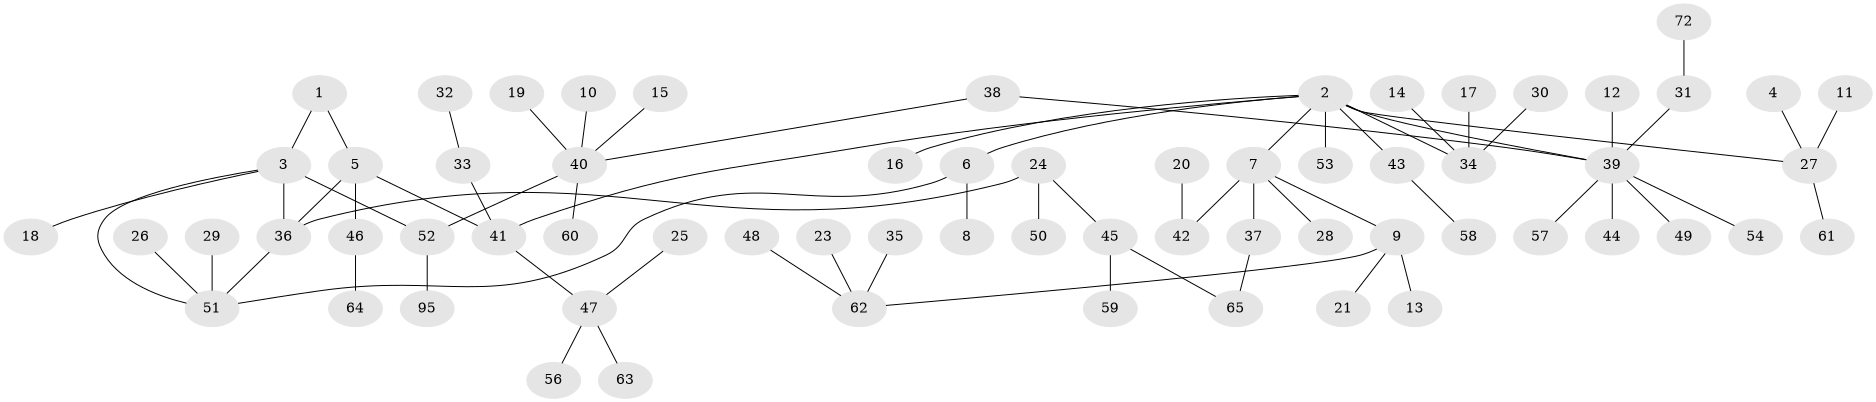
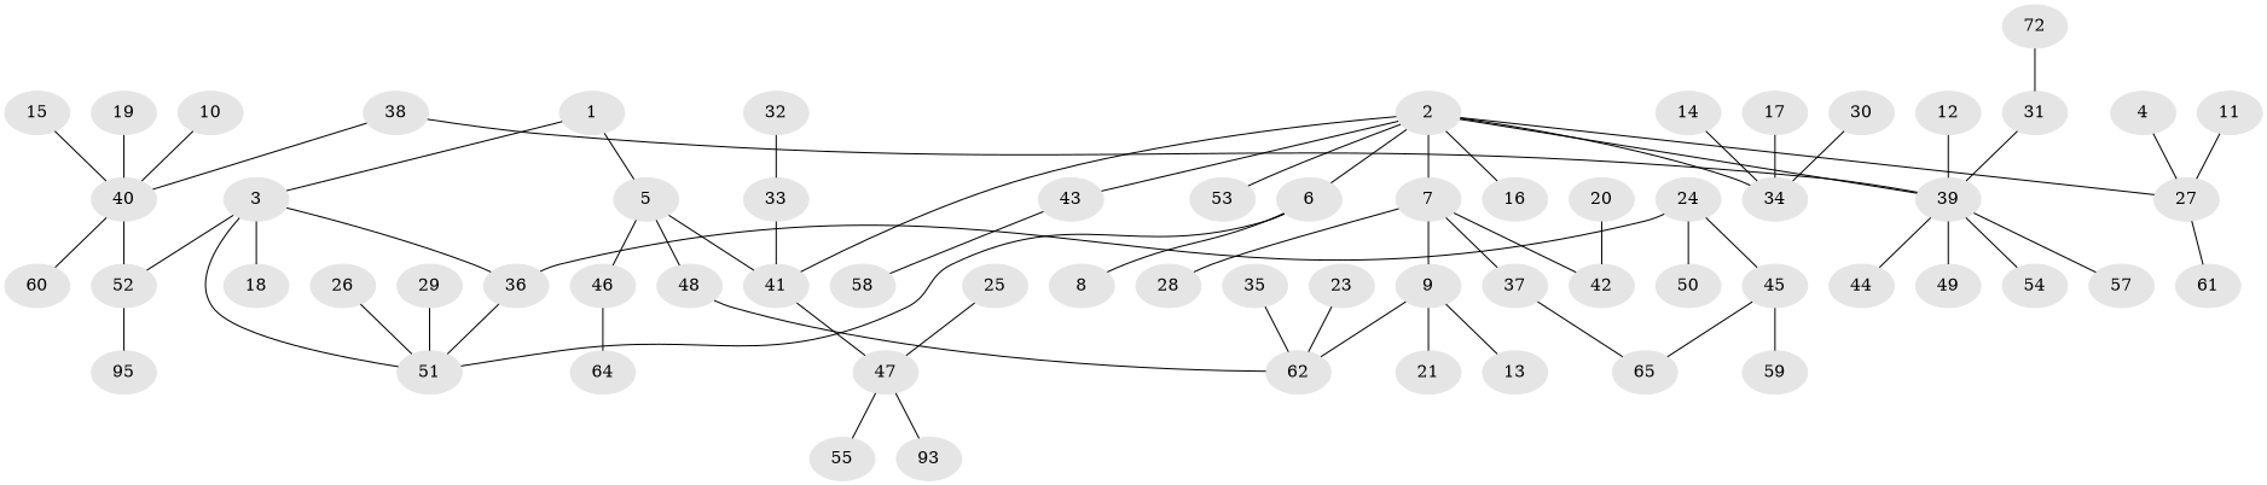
  graph {
    node [color=gray90 style=filled]
    edge [weight=1.0]
    1
    3
    5
    18
    36
    51
    52
    41
    46
    48
    2
    6
    7
    16
    27
    34
    39
    43
    53
    8
    9
    28
    37
    42
    61
    44
    49
    54
    57
    47
    58
    n32 [label=95]
    4
    64
    62
    13
    21
    65
    10
    40
    60
    11
    12
    14
    15
    17
    19
    20
    n49 [label=72]
    31
    23
    24
    45
    50
    59
    25
-   56
-   63
+   56 [label=55]
+   63 [label=93]
    26
    29
    30
    32
    33
    35
    38
    1 -- 3
    1 -- 5
    3 -- 18
    3 -- 36
    3 -- 51
    3 -- 52
    5 -- 41
    5 -- 46
-   5 -- 36
+   5 -- 48
    36 -- 51
    52 -- n32
    41 -- 47
    46 -- 64
    48 -- 62
    2 -- 41
    2 -- 6
    2 -- 7
    2 -- 16
    2 -- 27
    2 -- 34
    2 -- 39
    2 -- 43
    2 -- 53
    6 -- 51
    6 -- 8
    7 -- 9
    7 -- 28
    7 -- 37
    7 -- 42
    27 -- 61
    39 -- 44
    39 -- 49
    39 -- 54
    39 -- 57
    43 -- 58
    9 -- 62
    9 -- 13
    9 -- 21
    37 -- 65
    47 -- 56
    47 -- 63
    4 -- 27
    10 -- 40
    40 -- 52
    40 -- 60
    11 -- 27
    12 -- 39
    14 -- 34
    15 -- 40
    17 -- 34
    19 -- 40
    20 -- 42
    n49 -- 31
    31 -- 39
    23 -- 62
    24 -- 36
    24 -- 45
    24 -- 50
    45 -- 65
    45 -- 59
    25 -- 47
    26 -- 51
    29 -- 51
    30 -- 34
    32 -- 33
    33 -- 41
    35 -- 62
    38 -- 39
    38 -- 40
  }
